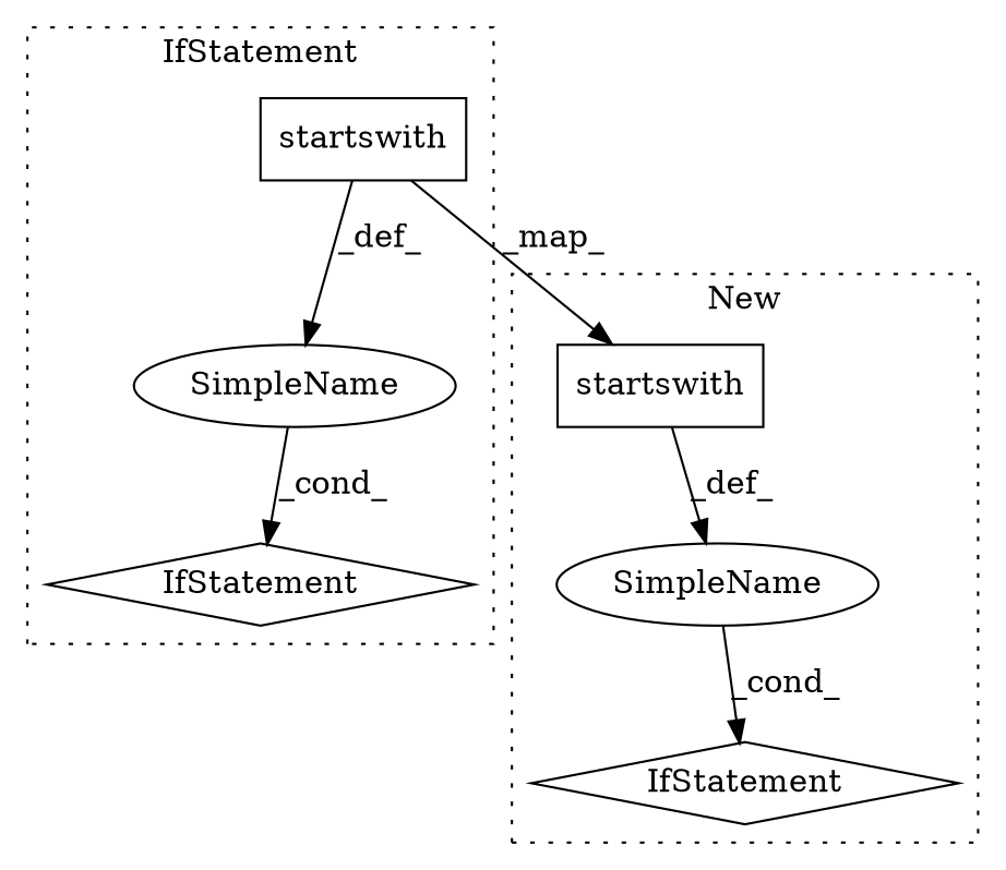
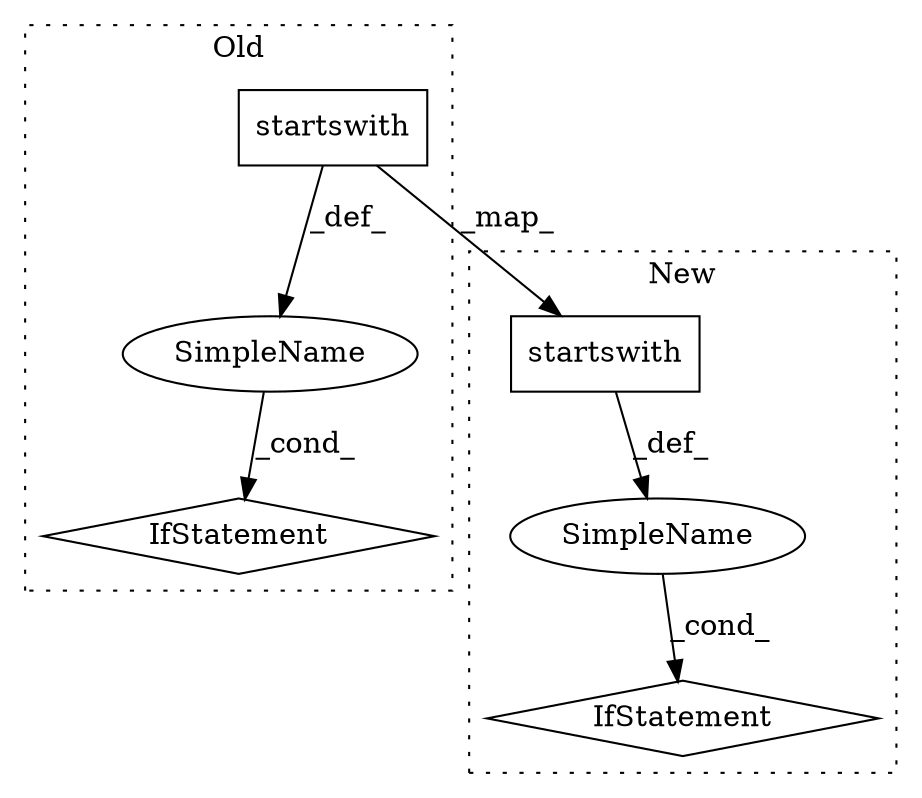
  digraph {
    node [a=32 shape=box]
    n1 [l="11,1" label=startswith s="7080,7094"]
    n2 [a=42 label=SimpleName shape=ellipse]
    n3 [a=25 l="4,2" label=IfStatement s="7069,7095" shape=diamond]
    n4 [l="11,1" label=startswith s="6674,6688"]
    n5 [a=42 label=SimpleName shape=ellipse]
    n6 [a=25 l="4,2" label=IfStatement s="6663,6689" shape=diamond]
    subgraph cluster_1 {
      label=New
      style=dotted
      n1
      n2
      n3
    }
    subgraph cluster_2 {
-     label=IfStatement
+     label=Old
      style=dotted
      n4
      n5
      n6
    }
    n1 -> n2 [label=_def_]
    n2 -> n3 [label=_cond_]
    n4 -> n1 [label=_map_]
    n4 -> n5 [label=_def_]
    n5 -> n6 [label=_cond_]
  }
